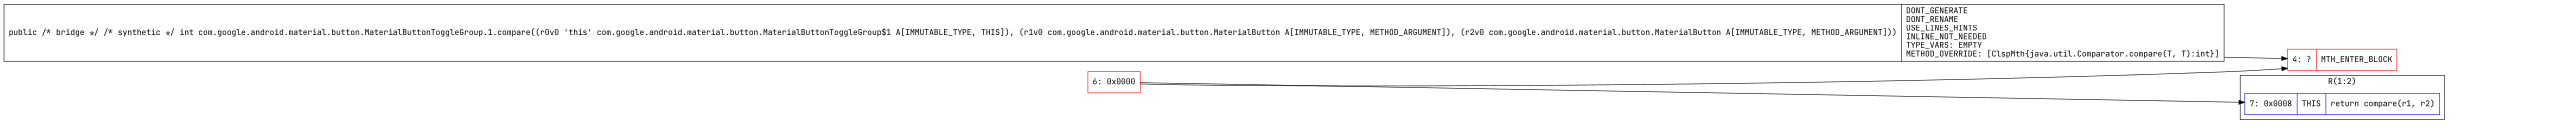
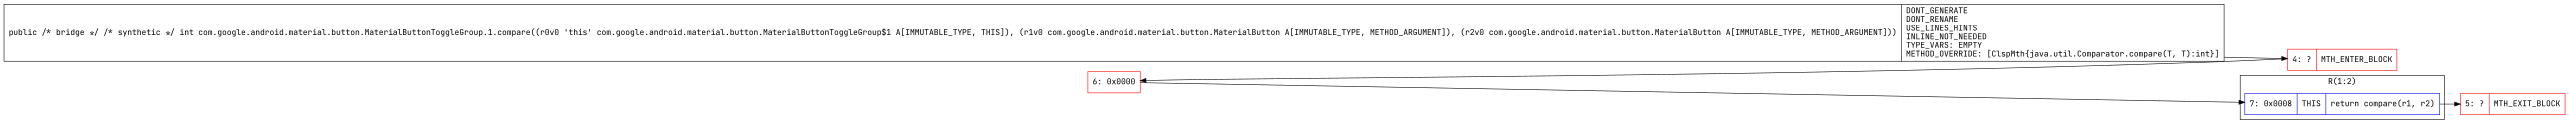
  digraph {
    fontname="JetBrains Mono"
    rankdir=LR
    node [color=red fontname="JetBrains Mono" shape=record]
    edge [fontname="JetBrains Mono"]
    n1 [color=blue label="{7\:\ 0x0008|THIS\l|return compare(r1, r2)\l}"]
+   n2 [label="{5\:\ ?|MTH_EXIT_BLOCK\l}"]
    n3 [label="{4\:\ ?|MTH_ENTER_BLOCK\l}"]
    n4 [label="{6\:\ 0x0000}"]
    n5 [label="{public \/* bridge *\/ \/* synthetic *\/ int com.google.android.material.button.MaterialButtonToggleGroup.1.compare((r0v0 'this' com.google.android.material.button.MaterialButtonToggleGroup$1 A[IMMUTABLE_TYPE, THIS]), (r1v0 com.google.android.material.button.MaterialButton A[IMMUTABLE_TYPE, METHOD_ARGUMENT]), (r2v0 com.google.android.material.button.MaterialButton A[IMMUTABLE_TYPE, METHOD_ARGUMENT]))  | DONT_GENERATE\lDONT_RENAME\lUSE_LINES_HINTS\lINLINE_NOT_NEEDED\lTYPE_VARS: EMPTY\lMETHOD_OVERRIDE: [ClspMth\{java.util.Comparator.compare(T, T):int\}]\l}" color=""]
    subgraph cluster_1 {
      label="R(1:2)"
      n1
    }
-   n4 -> n3
+   n1 -> n2
+   n3 -> n4
    n4 -> n1
    n5 -> n3
  }
